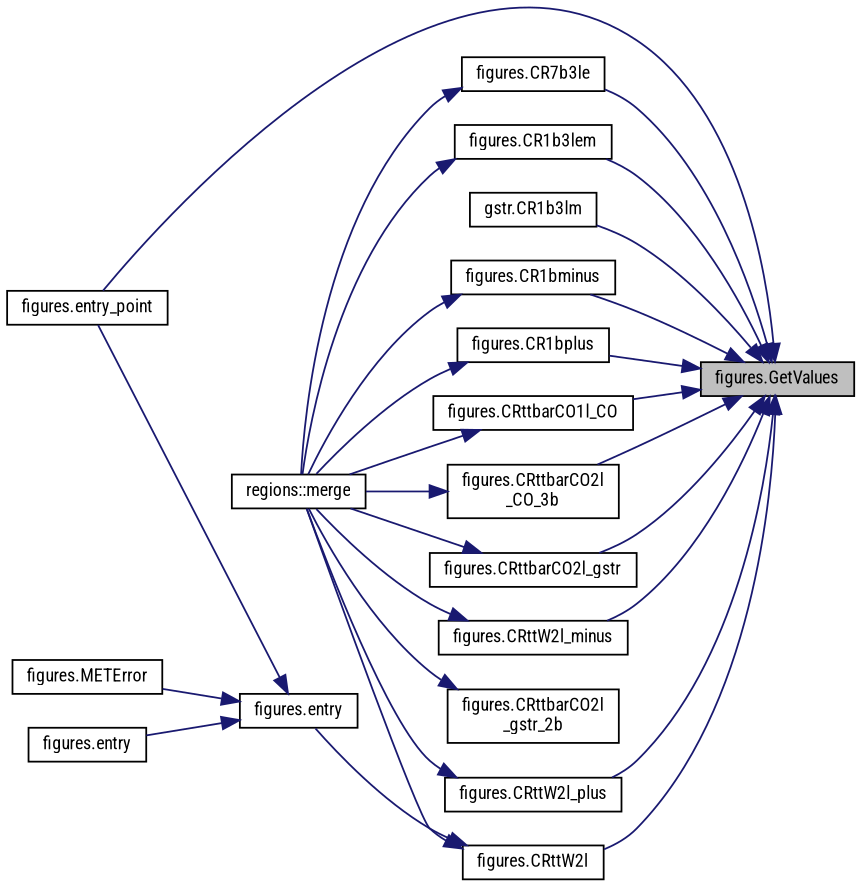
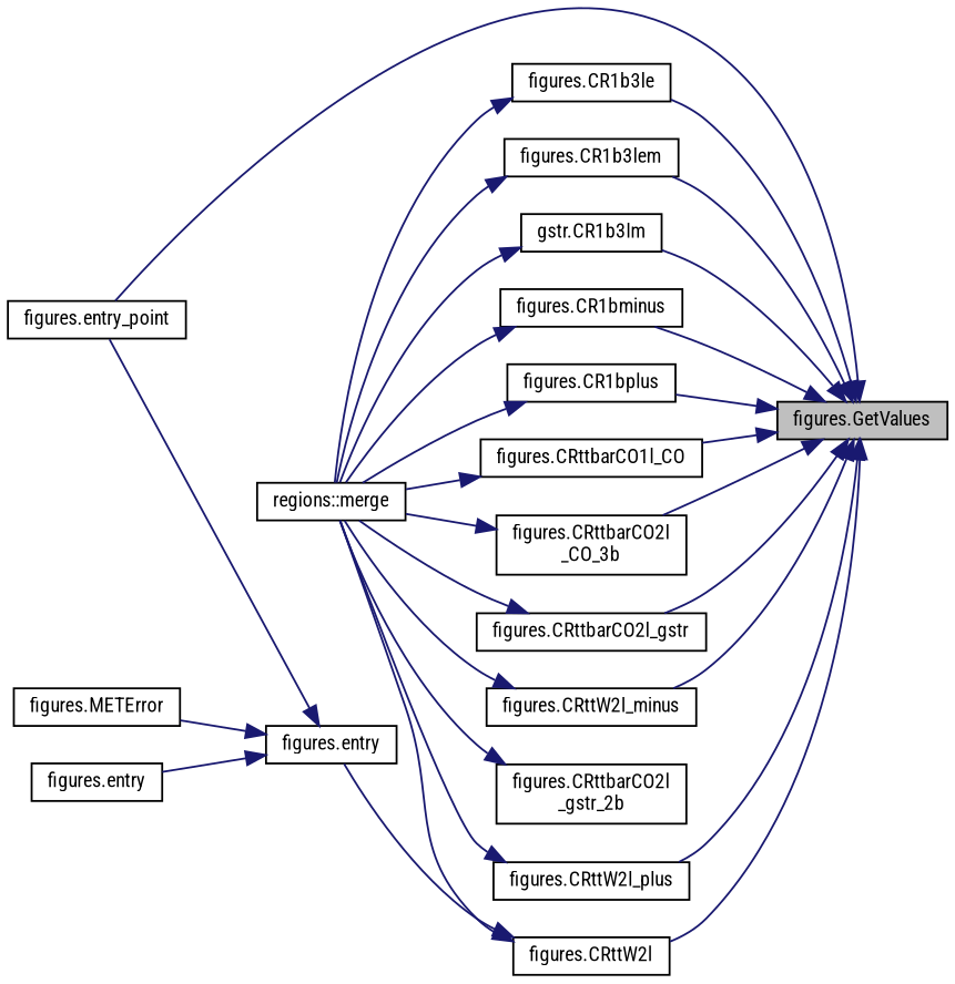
  digraph {
    fontname="Roboto Condensed"
    rankdir=RL
    node [color=black fillcolor=white fontname="Roboto Condensed" fontsize=10 shape=record style=filled]
    edge [color=midnightblue dir=back fontname="Roboto Condensed" fontsize=10 labelfontname=Helvetica labelfontsize=10 style=solid]
    n1 [fillcolor=grey75 fontcolor=black height=0.2 label="figures.GetValues" width=0.4]
-   n2 [height=0.2 label="figures.CR7b3le" width=0.4]
+   n2 [height=0.2 label="figures.CR1b3le" width=0.4]
    n3 [height=0.2 label="figures.CR1b3lem" width=0.4]
    n4 [height=0.2 label="gstr.CR1b3lm" width=0.4]
    n5 [height=0.2 label="figures.CR1bminus" width=0.4]
    n6 [height=0.2 label="figures.CR1bplus" width=0.4]
    n7 [height=0.2 label="figures.CRttbarCO1l_CO" width=0.4]
    n8 [height=0.2 label="figures.CRttbarCO2l\l_CO_3b" width=0.4]
    n9 [height=0.2 label="figures.CRttbarCO2l_gstr" width=0.4]
    n10 [height=0.2 label="figures.CRttW2l" width=0.4]
    n11 [height=0.2 label="figures.CRttW2l_minus" width=0.4]
    n12 [height=0.2 label="figures.CRttW2l_plus" width=0.4]
    n13 [height=0.2 label="figures.entry_point" width=0.4]
    n14 [height=0.2 label="regions::merge" width=0.4]
    n15 [height=0.2 label="figures.CRttbarCO2l\l_gstr_2b" width=0.4]
    n16 [height=0.2 label="figures.entry" width=0.4]
    n17 [height=0.2 label="figures.entry" width=0.4]
    n18 [height=0.2 label="figures.METError" width=0.4]
    n1 -> n2
    n1 -> n3
    n1 -> n4
    n1 -> n5
    n1 -> n6
    n1 -> n7
    n1 -> n8
    n1 -> n9
    n1 -> n10
    n1 -> n11
    n1 -> n12
    n1 -> n13
    n2 -> n14
    n3 -> n14
+   n4 -> n14
    n5 -> n14
    n6 -> n14
    n7 -> n14
    n8 -> n14
    n9 -> n14
    n10 -> n14
    n10 -> n16
    n11 -> n14
    n12 -> n14
    n15 -> n14
    n16 -> n13
    n16 -> n17
    n16 -> n18
  }
